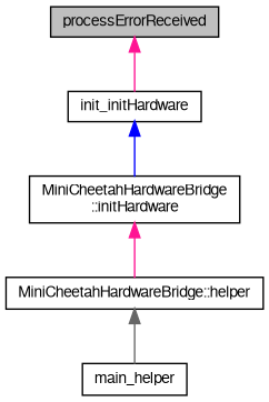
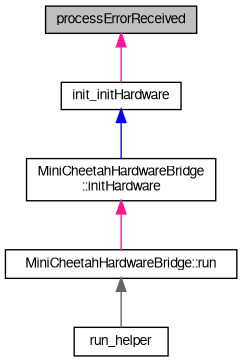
  digraph {
    rankdir=TB
    node [color=black fillcolor=white fontname=FreeSans fontsize=10 shape=record style=filled]
    edge [color=deeppink dir=back fontname=FreeSans fontsize=10 labelfontname=FreeSans labelfontsize=10 style=solid]
    n1 [fillcolor=grey75 fontcolor=black height=0.2 label=processErrorReceived width=0.4]
    n2 [height=0.2 label=init_initHardware width=0.4]
    n3 [height=0.2 label="MiniCheetahHardwareBridge\l::initHardware" width=0.4]
-   n4 [height=0.2 label="MiniCheetahHardwareBridge::helper" width=0.4]
-   n5 [height=0.2 label=main_helper width=0.4]
+   n4 [height=0.2 label="MiniCheetahHardwareBridge::run" width=0.4]
+   n5 [height=0.2 label=run_helper width=0.4]
    n1 -> n2
    n2 -> n3 [color=blue]
    n3 -> n4
    n4 -> n5 [color=gray40]
  }
